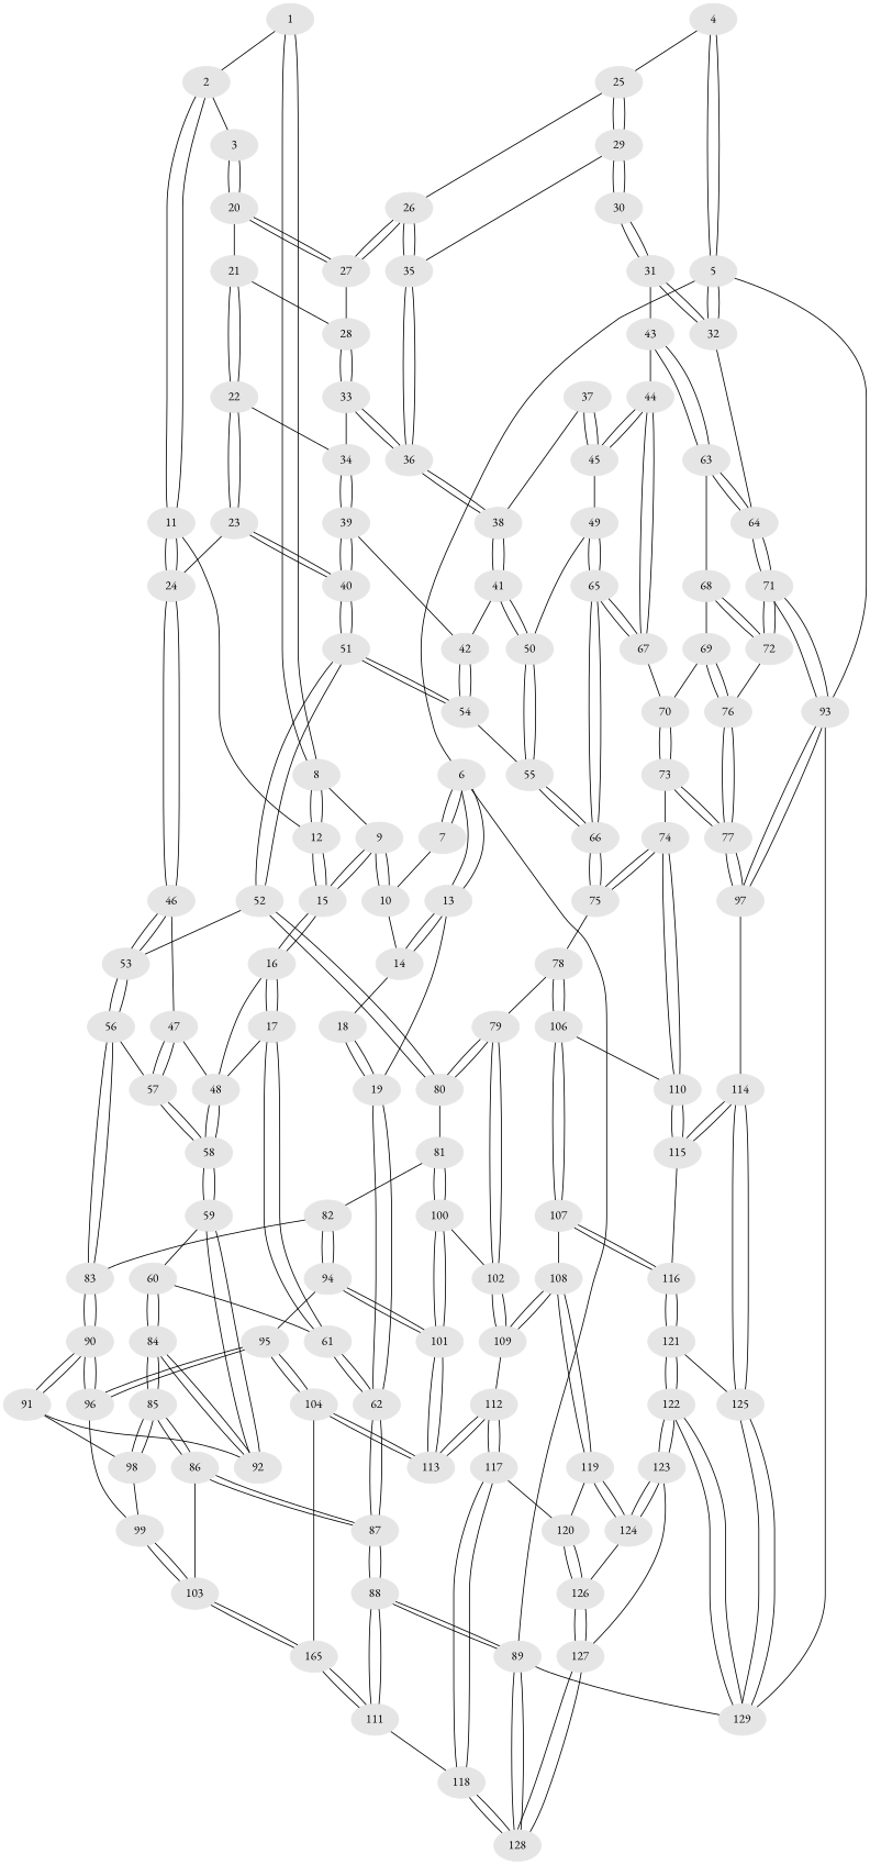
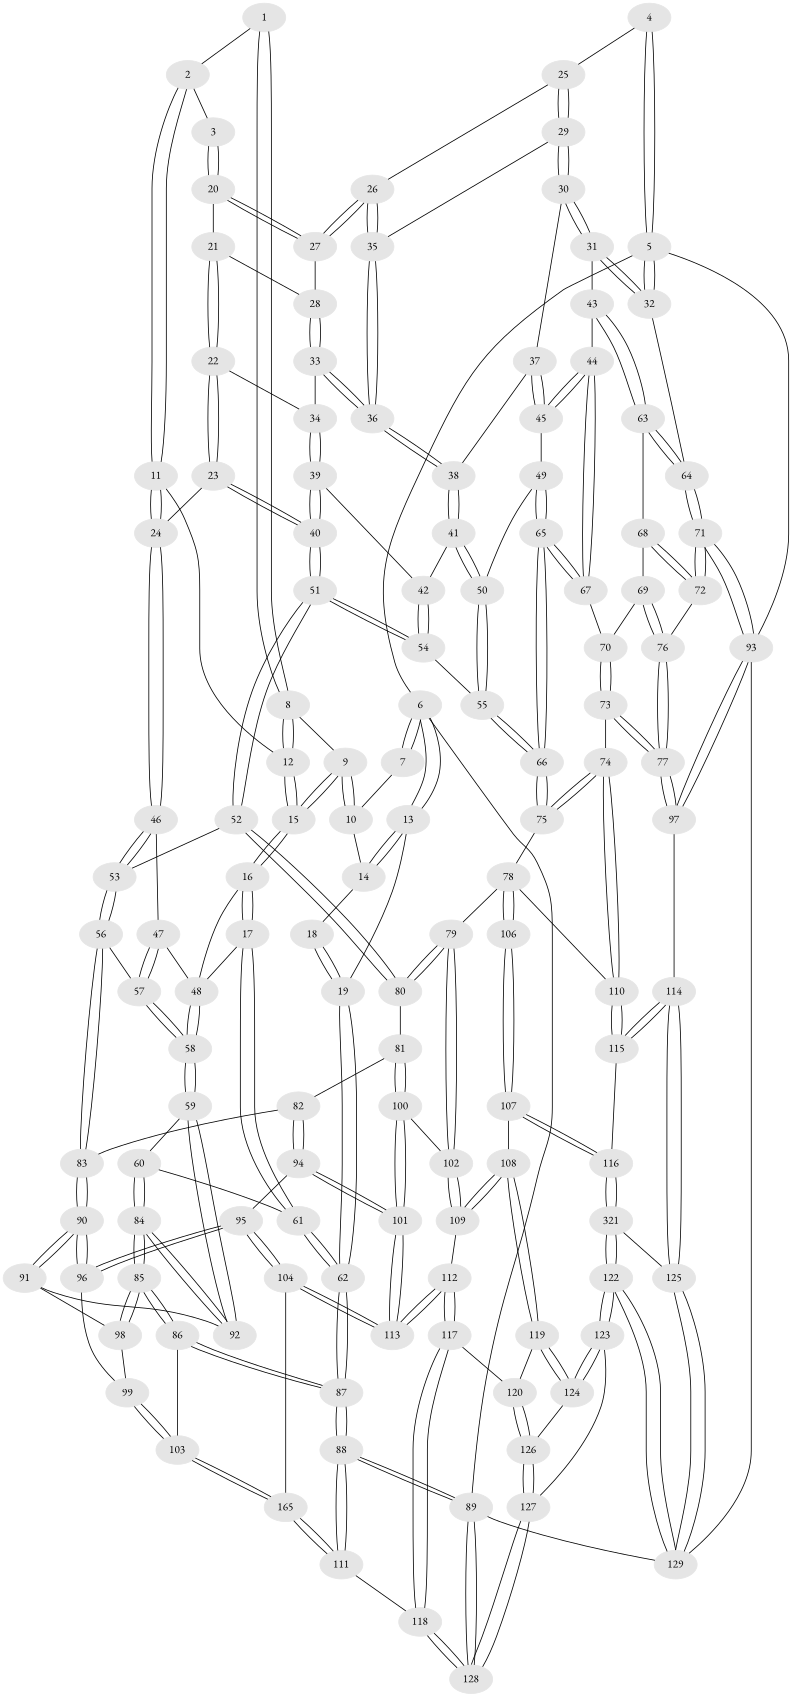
  graph {
    fontname="EB Garamond"
    node [color=gray90 fontname="EB Garamond" style=filled]
    edge [fontname="EB Garamond"]
    1
    2
    8
    3
    11
    9
    12
    20
    24
    4
    5
    25
    21
    27
    6
    32
    93
    26
    29
    7
    13
    89
    64
    97
    129
    10
    14
    19
    128
    15
    16
    18
    46
    62
    17
    48
    61
    58
    87
    22
    28
    23
    34
    33
    40
    39
    51
    47
    53
    35
    30
    36
    31
    37
    43
    38
    45
    44
    63
    71
    42
    41
    49
    50
    54
    52
    55
    67
    68
    70
    65
    57
    56
    59
    66
    80
    81
    83
    75
    90
    60
    92
    84
    85
    88
    69
    72
    78
    73
    76
    77
    74
    110
    115
    79
    106
    114
    102
    107
    109
    82
    100
    94
    101
    95
    91
    96
    86
    98
    103
    99
    n112 [label=165]
    111
    118
    104
    113
    125
    112
    108
    116
    119
-   121
+   121 [label=321]
    120
    124
    117
    122
    126
    127
    123
    1 -- 2
    1 -- 8
    1 -- 8
    2 -- 3
    2 -- 11
    2 -- 11
    8 -- 9
    8 -- 12
    8 -- 12
    3 -- 20
    3 -- 20
    11 -- 12
    11 -- 24
    11 -- 24
    9 -- 10
    9 -- 10
    9 -- 15
    9 -- 15
    12 -- 15
    12 -- 15
    20 -- 21
    20 -- 27
    20 -- 27
    24 -- 46
    24 -- 46
    4 -- 5
    4 -- 5
    4 -- 25
    5 -- 6
    5 -- 32
    5 -- 32
    5 -- 93
    25 -- 26
    25 -- 29
    25 -- 29
    21 -- 22
    21 -- 22
    21 -- 28
    27 -- 28
    6 -- 7
    6 -- 7
    6 -- 13
    6 -- 13
    6 -- 89
    32 -- 64
    93 -- 97
    93 -- 97
    93 -- 129
    26 -- 27
    26 -- 27
    26 -- 35
    26 -- 35
    29 -- 35
    29 -- 30
    29 -- 30
    7 -- 10
    13 -- 14
    13 -- 14
    13 -- 19
    89 -- 129
    89 -- 128
    89 -- 128
    64 -- 71
    64 -- 71
    97 -- 114
    10 -- 14
    14 -- 18
    19 -- 62
    19 -- 62
    15 -- 16
    15 -- 16
    16 -- 17
    16 -- 17
    16 -- 48
    18 -- 19
    18 -- 19
    46 -- 47
    46 -- 53
    46 -- 53
    62 -- 87
    62 -- 87
    17 -- 48
    17 -- 61
    17 -- 61
    48 -- 58
    48 -- 58
    61 -- 62
    61 -- 62
    58 -- 59
    58 -- 59
    87 -- 88
    87 -- 88
    22 -- 23
    22 -- 23
    22 -- 34
    28 -- 33
    28 -- 33
    23 -- 24
    23 -- 40
    23 -- 40
    34 -- 39
    34 -- 39
    33 -- 34
    33 -- 36
    33 -- 36
    40 -- 51
    40 -- 51
    39 -- 40
    39 -- 40
    39 -- 42
    51 -- 54
    51 -- 54
    51 -- 52
    51 -- 52
    47 -- 48
    47 -- 57
    47 -- 57
    53 -- 56
    53 -- 56
    35 -- 36
    35 -- 36
    30 -- 31
    30 -- 31
+   30 -- 37
    36 -- 38
    36 -- 38
    31 -- 32
    31 -- 32
    31 -- 43
    37 -- 38
    37 -- 45
    37 -- 45
    43 -- 44
    43 -- 63
    43 -- 63
    38 -- 41
    38 -- 41
    45 -- 49
    44 -- 45
    44 -- 45
    44 -- 67
    44 -- 67
    63 -- 64
    63 -- 64
    63 -- 68
    71 -- 93
    71 -- 93
    71 -- 72
    71 -- 72
    42 -- 54
    42 -- 54
    41 -- 42
    41 -- 50
    41 -- 50
    49 -- 50
    49 -- 65
    49 -- 65
    50 -- 55
    50 -- 55
    54 -- 55
    52 -- 53
    52 -- 80
    52 -- 80
    55 -- 66
    55 -- 66
    67 -- 70
    68 -- 69
    68 -- 72
    68 -- 72
    70 -- 73
    70 -- 73
    65 -- 67
    65 -- 67
    65 -- 66
    65 -- 66
    57 -- 58
    57 -- 58
    56 -- 57
    56 -- 83
    56 -- 83
    59 -- 60
    59 -- 92
    59 -- 92
    66 -- 75
    66 -- 75
    80 -- 81
    81 -- 82
    81 -- 100
    81 -- 100
    83 -- 90
    83 -- 90
    75 -- 78
    90 -- 91
    90 -- 91
    90 -- 96
    90 -- 96
    60 -- 61
    60 -- 84
    60 -- 84
    84 -- 92
    84 -- 92
    84 -- 85
    84 -- 85
    85 -- 86
    85 -- 86
    85 -- 98
    85 -- 98
    88 -- 89
    88 -- 89
    88 -- 111
    88 -- 111
    69 -- 70
    69 -- 76
    69 -- 76
    72 -- 76
    78 -- 79
    78 -- 106
    78 -- 106
    73 -- 77
    73 -- 77
    73 -- 74
    76 -- 77
    76 -- 77
    77 -- 97
    77 -- 97
    74 -- 75
    74 -- 75
    74 -- 110
    74 -- 110
    110 -- 115
    110 -- 115
    115 -- 116
    79 -- 80
    79 -- 80
    79 -- 102
    79 -- 102
-   106 -- 110
+   78 -- 110
    106 -- 107
    106 -- 107
    114 -- 115
    114 -- 115
    114 -- 125
    114 -- 125
    102 -- 109
    102 -- 109
    107 -- 108
    107 -- 116
    107 -- 116
    109 -- 112
    82 -- 83
    82 -- 94
    82 -- 94
    100 -- 102
    100 -- 101
    100 -- 101
    94 -- 101
    94 -- 101
    94 -- 95
    101 -- 113
    101 -- 113
    95 -- 96
    95 -- 96
    95 -- 104
    95 -- 104
    91 -- 92
    91 -- 98
    96 -- 99
    86 -- 87
    86 -- 87
    86 -- 103
    98 -- 99
    103 -- n112
    103 -- n112
    99 -- 103
    99 -- 103
    n112 -- 111
    n112 -- 111
    111 -- 118
    118 -- 128
    118 -- 128
    104 -- n112
    104 -- 113
    104 -- 113
    125 -- 129
    125 -- 129
    112 -- 113
    112 -- 113
    112 -- 117
    112 -- 117
    108 -- 109
    108 -- 109
    108 -- 119
    108 -- 119
    116 -- 121
    116 -- 121
    119 -- 120
    119 -- 124
    119 -- 124
    121 -- 125
    121 -- 122
    121 -- 122
    120 -- 126
    120 -- 126
    124 -- 126
    117 -- 118
    117 -- 118
    117 -- 120
    122 -- 129
    122 -- 129
    122 -- 123
    122 -- 123
    126 -- 127
    126 -- 127
    127 -- 128
    127 -- 128
    123 -- 124
    123 -- 124
    123 -- 127
  }
